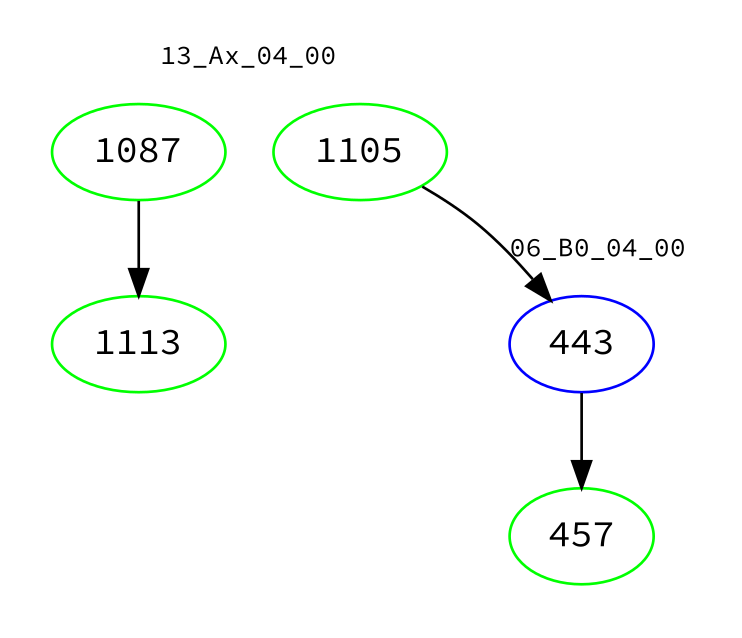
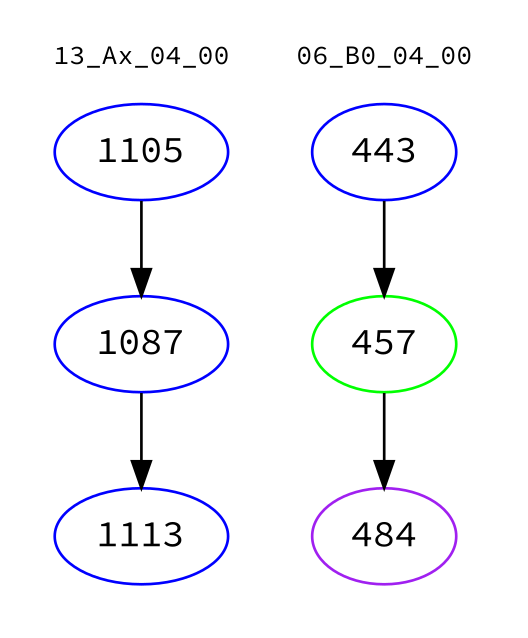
  digraph {
    fontname="Source Code Pro"
    node [color=blue fontname="Source Code Pro"]
    edge [color=black fontname="Source Code Pro"]
-   n1 [color=green label=1105]
-   n2 [color=green label=1087]
-   n3 [color=green label=1113]
+   n1 [label=1105]
+   n2 [label=1087]
+   n3 [label=1113]
    n4 [label=443]
    n5 [color=green label=457]
+   n6 [color=purple label=484]
    subgraph cluster_1 {
      color=white
      fontsize=10
      label="13_Ax_04_00"
      n1
      n2
      n3
    }
    subgraph cluster_2 {
      color=white
      fontsize=10
      label="06_B0_04_00"
      n4
      n5
+     n6
    }
-   n1 -> n4
+   n1 -> n2
    n2 -> n3
    n4 -> n5
+   n5 -> n6
  }
